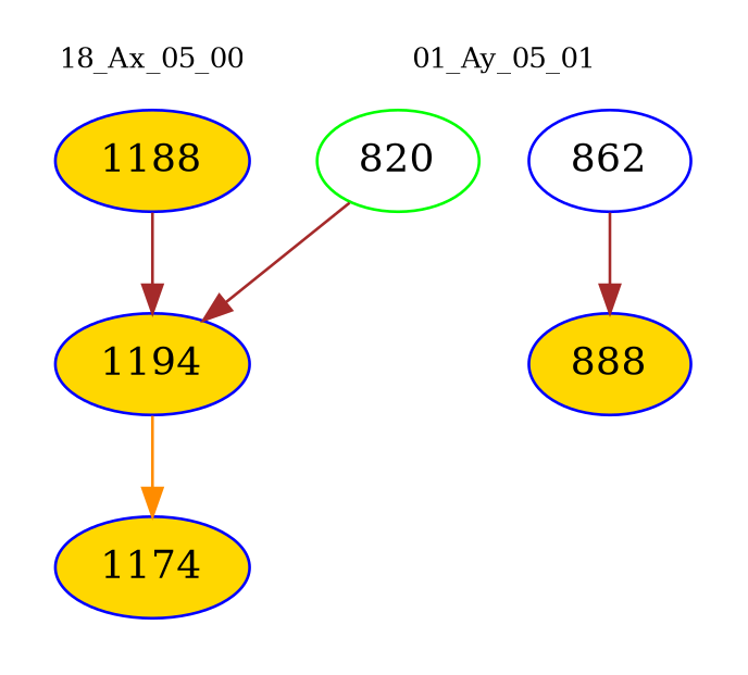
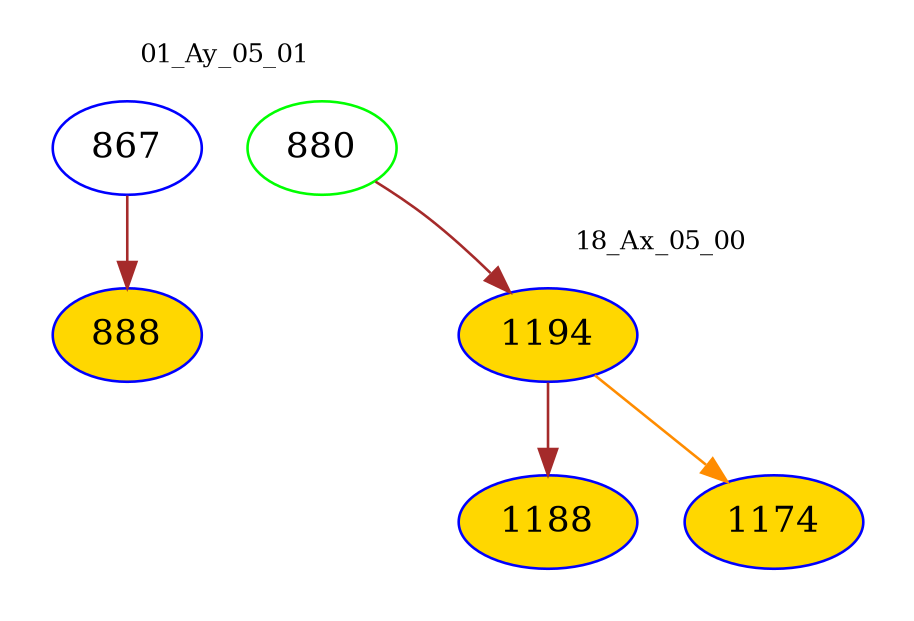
  digraph {
    node [color=blue fillcolor=gold style=filled]
    edge [color=brown]
    n1 [label=1188]
    n2 [label=1194]
    n3 [label=1174]
-   n4 [color=green fillcolor=white label=820]
-   n5 [fillcolor=white label=862]
+   n4 [color=green fillcolor=white label=880]
+   n5 [fillcolor=white label=867]
    n6 [label=888]
    subgraph cluster_1 {
      color=white
      fontsize=10
      label="18_Ax_05_00"
      n1
      n2
      n3
    }
    subgraph cluster_2 {
      color=white
      fontsize=10
      label="01_Ay_05_01"
      n4
      n5
      n6
    }
-   n1 -> n2
+   n2 -> n1
    n2 -> n3 [color=darkorange]
    n4 -> n2
    n5 -> n6
  }
